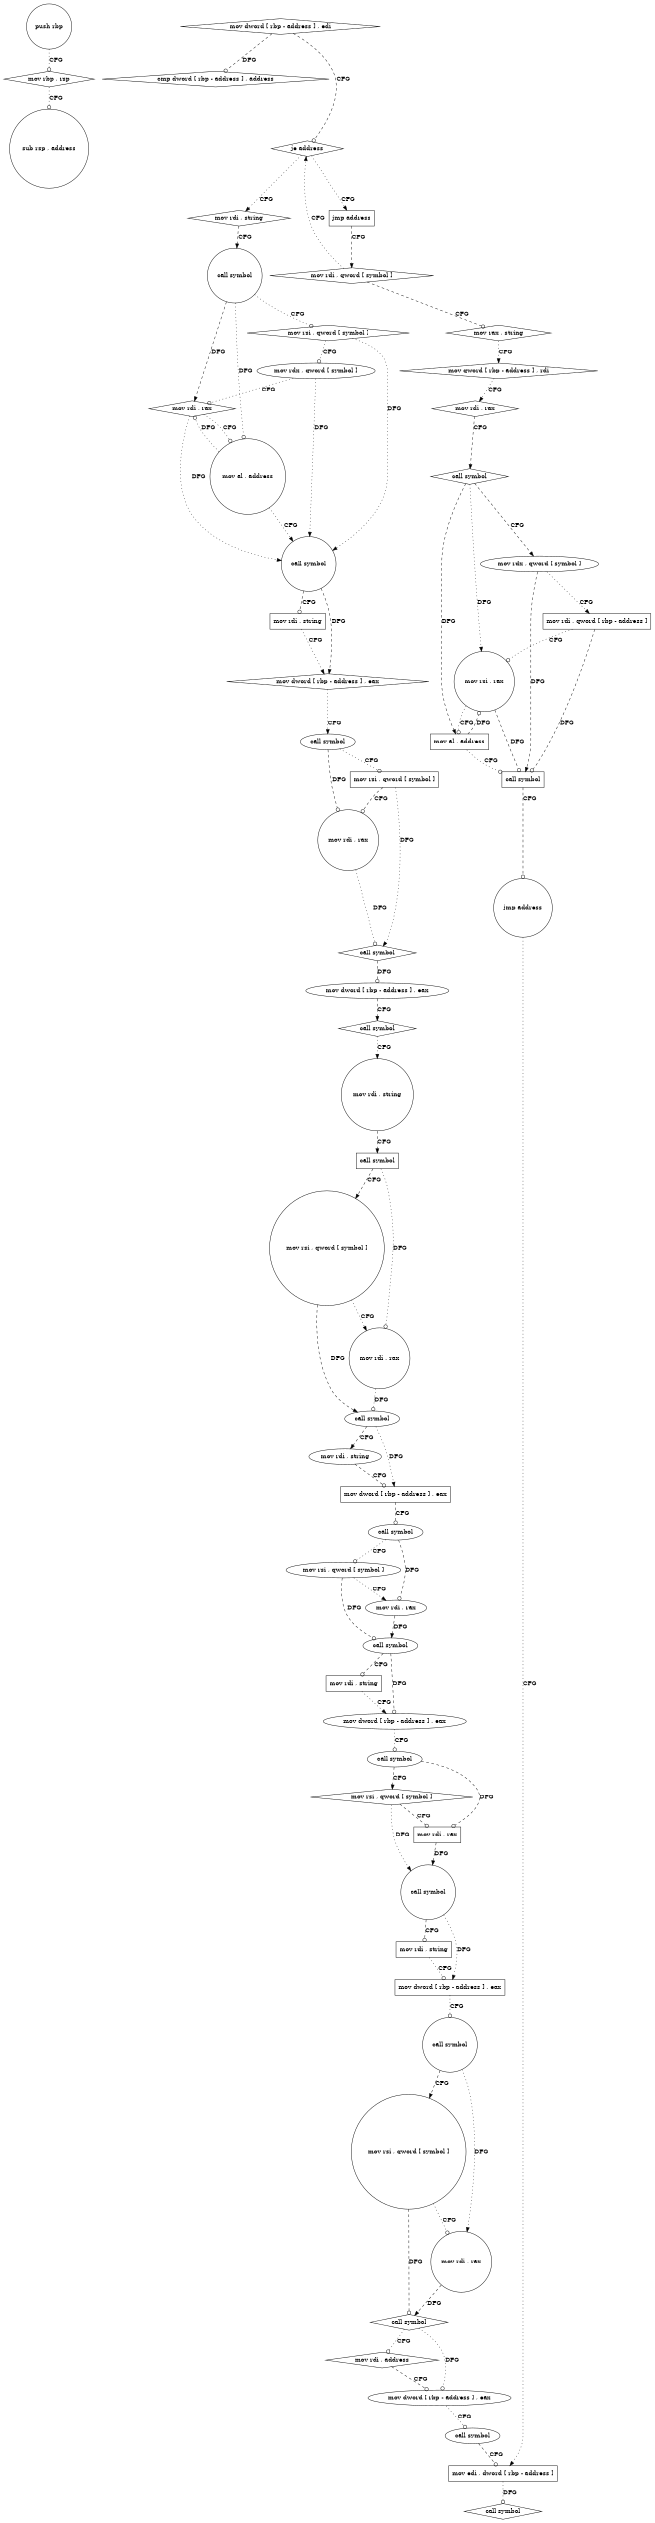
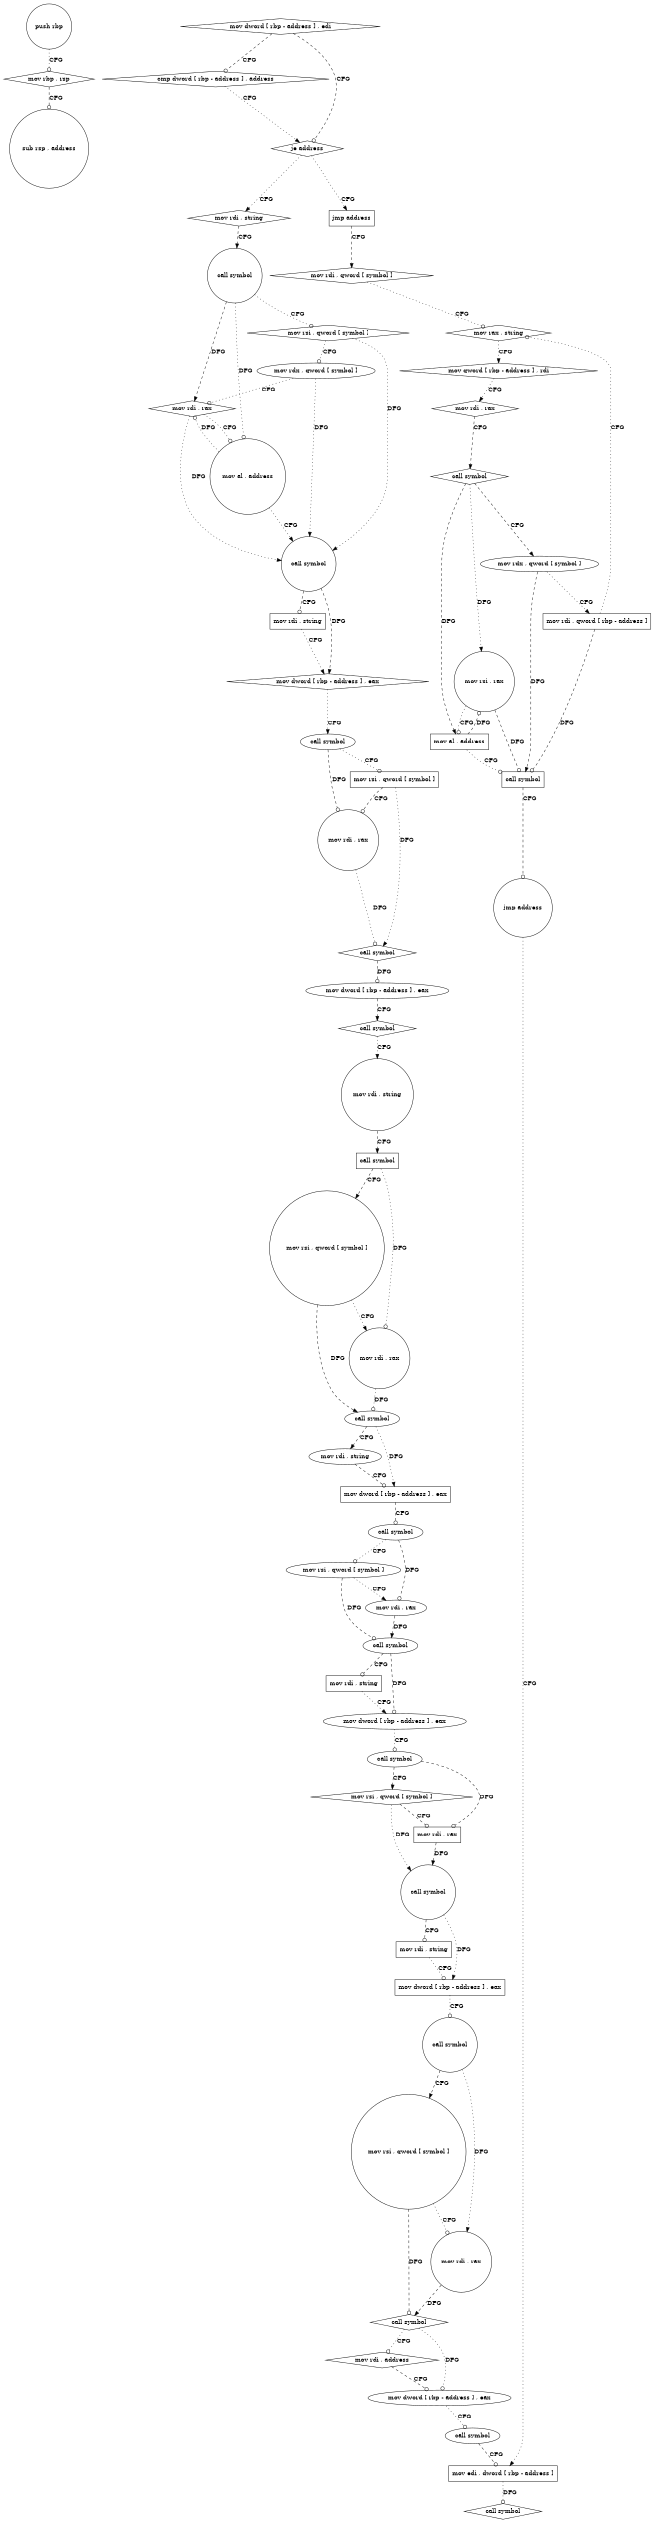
  digraph {
    node [shape=diamond]
    edge [arrowhead=odot style=dotted]
    n1 [label="push rbp" shape=circle]
    n2 [label="mov rbp , rsp"]
    n3 [label="sub rsp , address" shape=circle]
    n4 [label="mov dword [ rbp - address ] , edi"]
    n5 [label="cmp dword [ rbp - address ] , address"]
    n6 [label="je address"]
    n7 [label="mov rdi , string"]
    n8 [label="jmp address" shape=box]
    n9 [label="mov edi , dword [ rbp - address ]" shape=box]
    n10 [label="call symbol"]
    n11 [label="call symbol" shape=circle]
    n12 [label="mov rdi , qword [ symbol ]"]
    n13 [label="mov rsi , qword [ symbol ]"]
    n14 [label="mov rdi , rax"]
    n15 [label="mov al , address" shape=circle]
    n16 [label="mov rax , string"]
    n17 [label="mov rdx , qword [ symbol ]" shape=ellipse]
    n18 [label="call symbol" shape=circle]
    n19 [label="mov rdi , string" shape=box]
    n20 [label="mov dword [ rbp - address ] , eax"]
    n21 [label="call symbol" shape=ellipse]
    n22 [label="mov rsi , qword [ symbol ]" shape=box]
    n23 [label="mov rdi , rax" shape=circle]
    n24 [label="call symbol"]
    n25 [label="mov dword [ rbp - address ] , eax" shape=ellipse]
    n26 [label="call symbol"]
    n27 [label="mov rdi , string" shape=circle]
    n28 [label="call symbol" shape=box]
    n29 [label="mov rsi , qword [ symbol ]" shape=circle]
    n30 [label="mov rdi , rax" shape=circle]
    n31 [label="call symbol" shape=ellipse]
    n32 [label="mov rdi , string" shape=ellipse]
    n33 [label="mov dword [ rbp - address ] , eax" shape=box]
    n34 [label="call symbol" shape=ellipse]
    n35 [label="mov rsi , qword [ symbol ]" shape=ellipse]
    n36 [label="mov rdi , rax" shape=ellipse]
    n37 [label="call symbol" shape=ellipse]
    n38 [label="mov rdi , string" shape=box]
    n39 [label="mov dword [ rbp - address ] , eax" shape=ellipse]
    n40 [label="call symbol" shape=ellipse]
    n41 [label="mov rsi , qword [ symbol ]"]
    n42 [label="mov rdi , rax" shape=box]
    n43 [label="call symbol" shape=circle]
    n44 [label="mov rdi , string" shape=box]
    n45 [label="mov dword [ rbp - address ] , eax" shape=box]
    n46 [label="call symbol" shape=circle]
    n47 [label="mov rsi , qword [ symbol ]" shape=circle]
    n48 [label="mov rdi , rax" shape=circle]
    n49 [label="call symbol"]
    n50 [label="mov rdi , address"]
    n51 [label="mov dword [ rbp - address ] , eax" shape=ellipse]
    n52 [label="call symbol" shape=ellipse]
    n53 [label="mov qword [ rbp - address ] , rdi"]
    n54 [label="mov rdi , rax"]
    n55 [label="call symbol"]
    n56 [label="mov rdx , qword [ symbol ]" shape=ellipse]
    n57 [label="mov rsi , rax" shape=circle]
    n58 [label="mov al , address" shape=box]
    n59 [label="mov rdi , qword [ rbp - address ]" shape=box]
    n60 [label="call symbol" shape=box]
    n61 [label="jmp address" shape=circle]
    n1 -> n2 [label=CFG]
-   n2 -> n3 [label=CFG]
-   n4 -> n5 [label=DFG style=dashed]
+   n2 -> n3 [label=CFG style=dashed]
+   n4 -> n5 [label=CFG style=dashed]
    n4 -> n6 [label=CFG style=dashed]
-   n12 -> n6 [arrowhead=normal label=CFG]
+   n5 -> n6 [arrowhead=normal label=CFG]
    n6 -> n7 [arrowhead=normal label=CFG]
    n6 -> n8 [arrowhead=normal label=CFG]
    n7 -> n11 [arrowhead=normal label=CFG style=dashed]
    n8 -> n12 [arrowhead=normal label=CFG style=dashed]
    n9 -> n10 [label=DFG]
    n11 -> n13 [label=CFG]
    n11 -> n14 [arrowhead=normal label=DFG style=dashed]
    n11 -> n15 [label=DFG]
-   n12 -> n16 [label=CFG style=dashed]
+   n12 -> n16 [label=CFG]
    n13 -> n17 [label=CFG]
    n13 -> n18 [arrowhead=normal label=DFG]
    n14 -> n15 [label=CFG]
    n14 -> n18 [arrowhead=normal label=DFG]
    n15 -> n14 [label=DFG]
    n15 -> n18 [arrowhead=normal label=CFG]
    n16 -> n53 [arrowhead=normal label=CFG]
    n17 -> n14 [label=CFG]
    n17 -> n18 [arrowhead=normal label=DFG]
    n18 -> n19 [label=CFG style=dashed]
    n18 -> n20 [arrowhead=normal label=DFG style=dashed]
    n19 -> n20 [arrowhead=normal label=CFG]
    n20 -> n21 [arrowhead=normal label=CFG]
    n21 -> n22 [label=CFG]
    n21 -> n23 [label=DFG style=dashed]
    n22 -> n23 [label=CFG style=dashed]
    n22 -> n24 [arrowhead=normal label=DFG]
    n23 -> n24 [label=DFG]
    n24 -> n25 [label=DFG style=dashed]
    n25 -> n26 [arrowhead=normal label=CFG style=dashed]
    n26 -> n27 [arrowhead=normal label=CFG]
    n27 -> n28 [arrowhead=normal label=CFG style=dashed]
    n28 -> n29 [arrowhead=normal label=CFG style=dashed]
    n28 -> n30 [label=DFG]
    n29 -> n30 [arrowhead=normal label=CFG]
    n29 -> n31 [arrowhead=normal label=DFG style=dashed]
    n30 -> n31 [label=DFG]
    n31 -> n32 [arrowhead=normal label=CFG style=dashed]
    n31 -> n33 [arrowhead=normal label=DFG]
    n32 -> n33 [label=CFG style=dashed]
    n33 -> n34 [label=CFG style=dashed]
    n34 -> n35 [label=CFG]
    n34 -> n36 [label=DFG style=dashed]
    n35 -> n36 [arrowhead=normal label=CFG]
    n35 -> n37 [label=DFG style=dashed]
    n36 -> n37 [arrowhead=normal label=DFG style=dashed]
    n37 -> n38 [label=CFG style=dashed]
    n37 -> n39 [label=DFG style=dashed]
    n38 -> n39 [arrowhead=normal label=CFG]
    n39 -> n40 [label=CFG]
    n40 -> n41 [arrowhead=normal label=CFG style=dashed]
    n40 -> n42 [label=DFG style=dashed]
    n41 -> n42 [label=CFG style=dashed]
    n41 -> n43 [arrowhead=normal label=DFG]
    n42 -> n43 [arrowhead=normal label=DFG style=dashed]
    n43 -> n44 [label=CFG style=dashed]
    n43 -> n45 [arrowhead=normal label=DFG]
    n44 -> n45 [label=CFG]
    n45 -> n46 [label=CFG]
    n46 -> n47 [arrowhead=normal label=CFG style=dashed]
    n46 -> n48 [arrowhead=normal label=DFG]
    n47 -> n48 [label=CFG]
    n47 -> n49 [label=DFG style=dashed]
    n48 -> n49 [arrowhead=normal label=DFG style=dashed]
    n49 -> n50 [label=CFG]
    n49 -> n51 [label=DFG]
    n50 -> n51 [label=CFG style=dashed]
    n51 -> n52 [label=CFG]
    n52 -> n9 [label=CFG style=dashed]
    n53 -> n54 [arrowhead=normal label=CFG]
    n54 -> n55 [arrowhead=normal label=CFG style=dashed]
    n55 -> n56 [arrowhead=normal label=CFG style=dashed]
    n55 -> n57 [arrowhead=normal label=DFG]
    n55 -> n58 [arrowhead=normal label=DFG style=dashed]
    n56 -> n59 [arrowhead=normal label=CFG]
    n56 -> n60 [arrowhead=normal label=DFG style=dashed]
    n57 -> n58 [label=CFG]
    n57 -> n60 [label=DFG style=dashed]
    n58 -> n57 [label=DFG style=dashed]
    n58 -> n60 [label=CFG]
-   n59 -> n57 [label=CFG]
+   n59 -> n16 [label=CFG]
    n59 -> n60 [label=DFG style=dashed]
    n60 -> n61 [label=CFG style=dashed]
    n61 -> n9 [arrowhead=normal label=CFG]
  }
